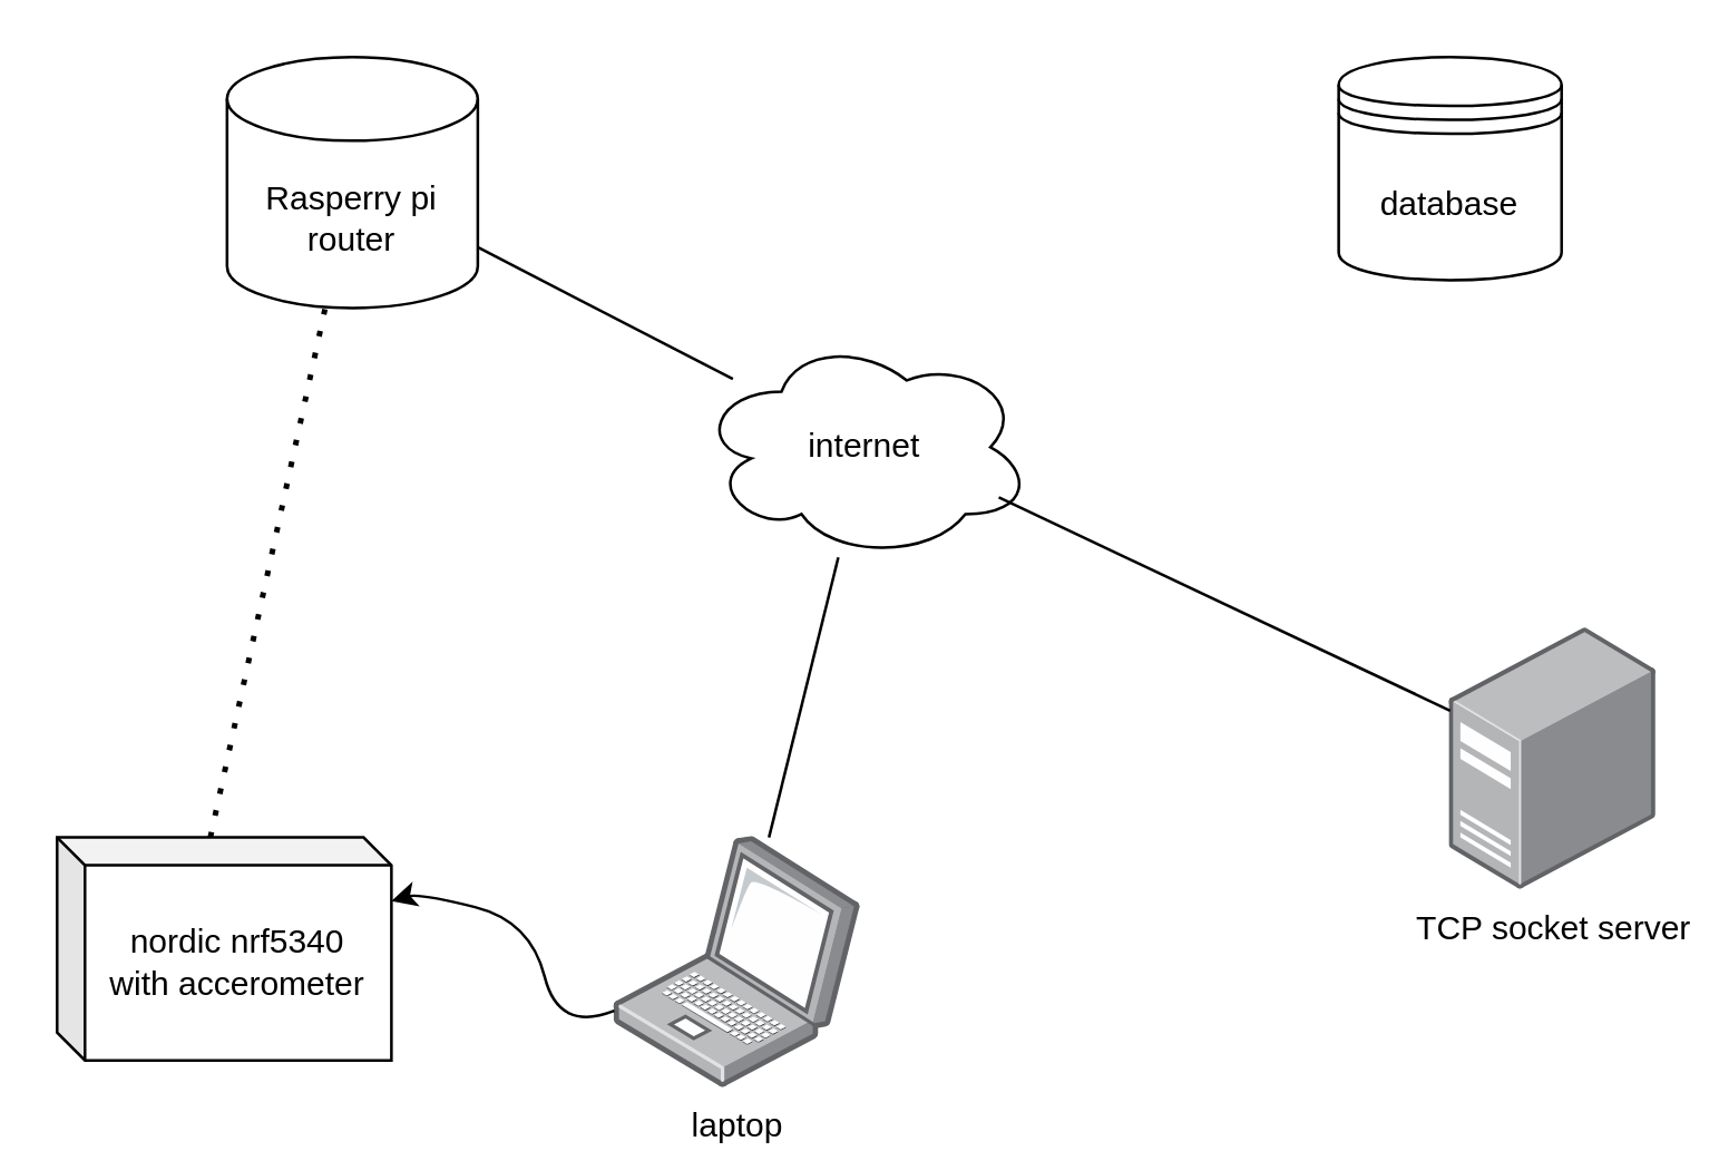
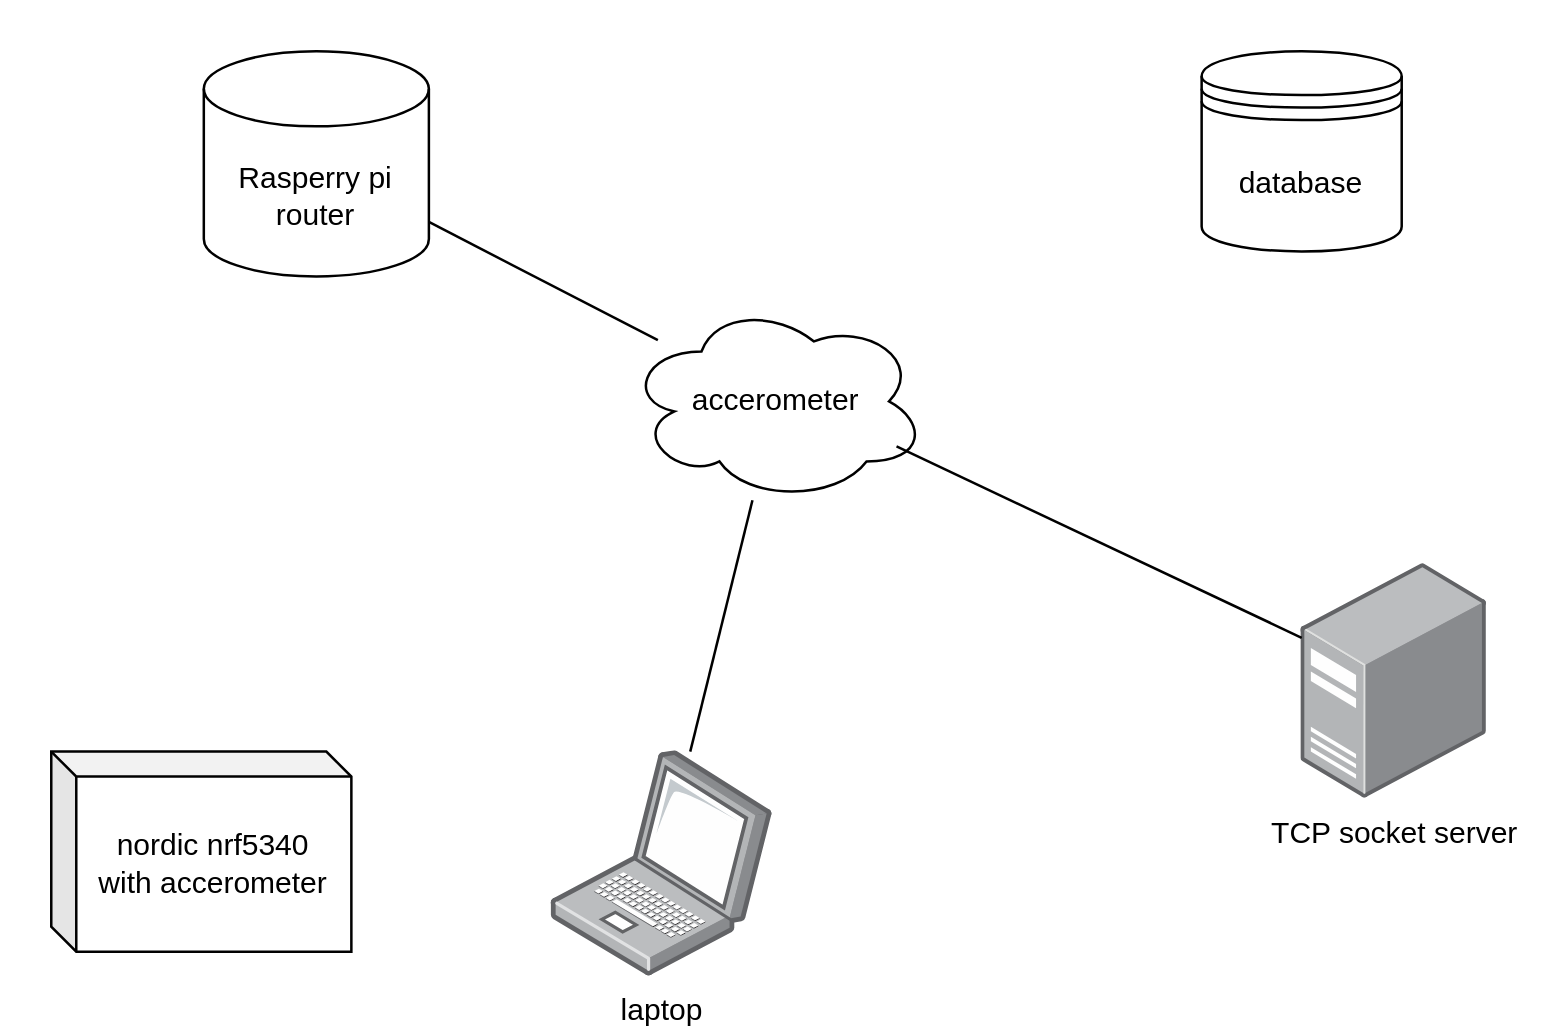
  <mxCell id="0" />
  <mxCell id="1" parent="0" />
- <mxCell id="2" value="internet" style="ellipse;shape=cloud;whiteSpace=wrap;html=1;" vertex="1" parent="1"><mxGeometry x="250" y="120" width="120" height="80" as="geometry" /></mxCell>
+ <mxCell id="2" value="accerometer" style="ellipse;shape=cloud;whiteSpace=wrap;html=1;" vertex="1" parent="1"><mxGeometry x="250" y="120" width="120" height="80" as="geometry" /></mxCell>
  <mxCell id="3" value="&lt;div&gt;Rasperry pi&lt;/div&gt;&lt;div&gt;router&lt;br&gt;&lt;/div&gt;" style="shape=cylinder3;whiteSpace=wrap;html=1;boundedLbl=1;backgroundOutline=1;size=15;" vertex="1" parent="1"><mxGeometry x="81" y="20" width="90" height="90" as="geometry" /></mxCell>
  <mxCell id="4" value="database" style="shape=datastore;whiteSpace=wrap;html=1;" vertex="1" parent="1"><mxGeometry x="480" y="20" width="80" height="80" as="geometry" /></mxCell>
  <mxCell id="5" value="&lt;div&gt;nordic nrf5340&lt;/div&gt;&lt;div&gt;with accerometer&lt;br&gt;&lt;/div&gt;" style="shape=cube;whiteSpace=wrap;html=1;boundedLbl=1;backgroundOutline=1;darkOpacity=0.05;darkOpacity2=0.1;size=10;" vertex="1" parent="1"><mxGeometry x="20" y="300" width="120" height="80" as="geometry" /></mxCell>
  <mxCell id="6" value="laptop" style="image;points=[];aspect=fixed;html=1;align=center;shadow=0;dashed=0;image=img/lib/allied_telesis/computer_and_terminals/Laptop.svg;" vertex="1" parent="1"><mxGeometry x="220" y="300" width="88.73" height="90" as="geometry" /></mxCell>
  <mxCell id="7" value="TCP socket server" style="image;points=[];aspect=fixed;html=1;align=center;shadow=0;dashed=0;image=img/lib/allied_telesis/computer_and_terminals/Server_Desktop.svg;" vertex="1" parent="1"><mxGeometry x="520" y="225" width="74.16" height="94" as="geometry" /></mxCell>
  <mxCell id="8" value="" style="endArrow=none;html=1;rounded=0;" edge="1" parent="1" source="3" target="2"><mxGeometry width="50" height="50" relative="1" as="geometry"><mxPoint x="140" y="130" as="sourcePoint" /><mxPoint x="190" y="80" as="targetPoint" /></mxGeometry></mxCell>
  <mxCell id="9" value="" style="endArrow=none;html=1;rounded=0;exitX=0.9;exitY=0.725;exitDx=0;exitDy=0;exitPerimeter=0;" edge="1" parent="1" source="2" target="7"><mxGeometry width="50" height="50" relative="1" as="geometry"><mxPoint x="430" y="260" as="sourcePoint" /><mxPoint x="480" y="210" as="targetPoint" /></mxGeometry></mxCell>
  <mxCell id="10" value="" style="endArrow=none;html=1;rounded=0;" edge="1" parent="1" source="6" target="2"><mxGeometry width="50" height="50" relative="1" as="geometry"><mxPoint x="290" y="290" as="sourcePoint" /><mxPoint x="340" y="240" as="targetPoint" /></mxGeometry></mxCell>
- <mxCell id="11" value="" style="endArrow=none;dashed=1;html=1;dashPattern=1 3;strokeWidth=2;rounded=0;exitX=0;exitY=0;exitDx=55;exitDy=0;exitPerimeter=0;" edge="1" parent="1" source="5" target="3"><mxGeometry width="50" height="50" relative="1" as="geometry"><mxPoint x="70" y="220" as="sourcePoint" /><mxPoint x="120" y="170" as="targetPoint" /></mxGeometry></mxCell>
- <mxCell id="12" value="" style="curved=1;endArrow=classic;html=1;rounded=0;" edge="1" parent="1" source="6" target="5"><mxGeometry width="50" height="50" relative="1" as="geometry"><mxPoint x="150" y="370" as="sourcePoint" /><mxPoint x="200" y="320" as="targetPoint" /><Array as="points"><mxPoint x="200" y="370" /><mxPoint x="190" y="330" /><mxPoint x="150" y="320" /></Array></mxGeometry></mxCell>
